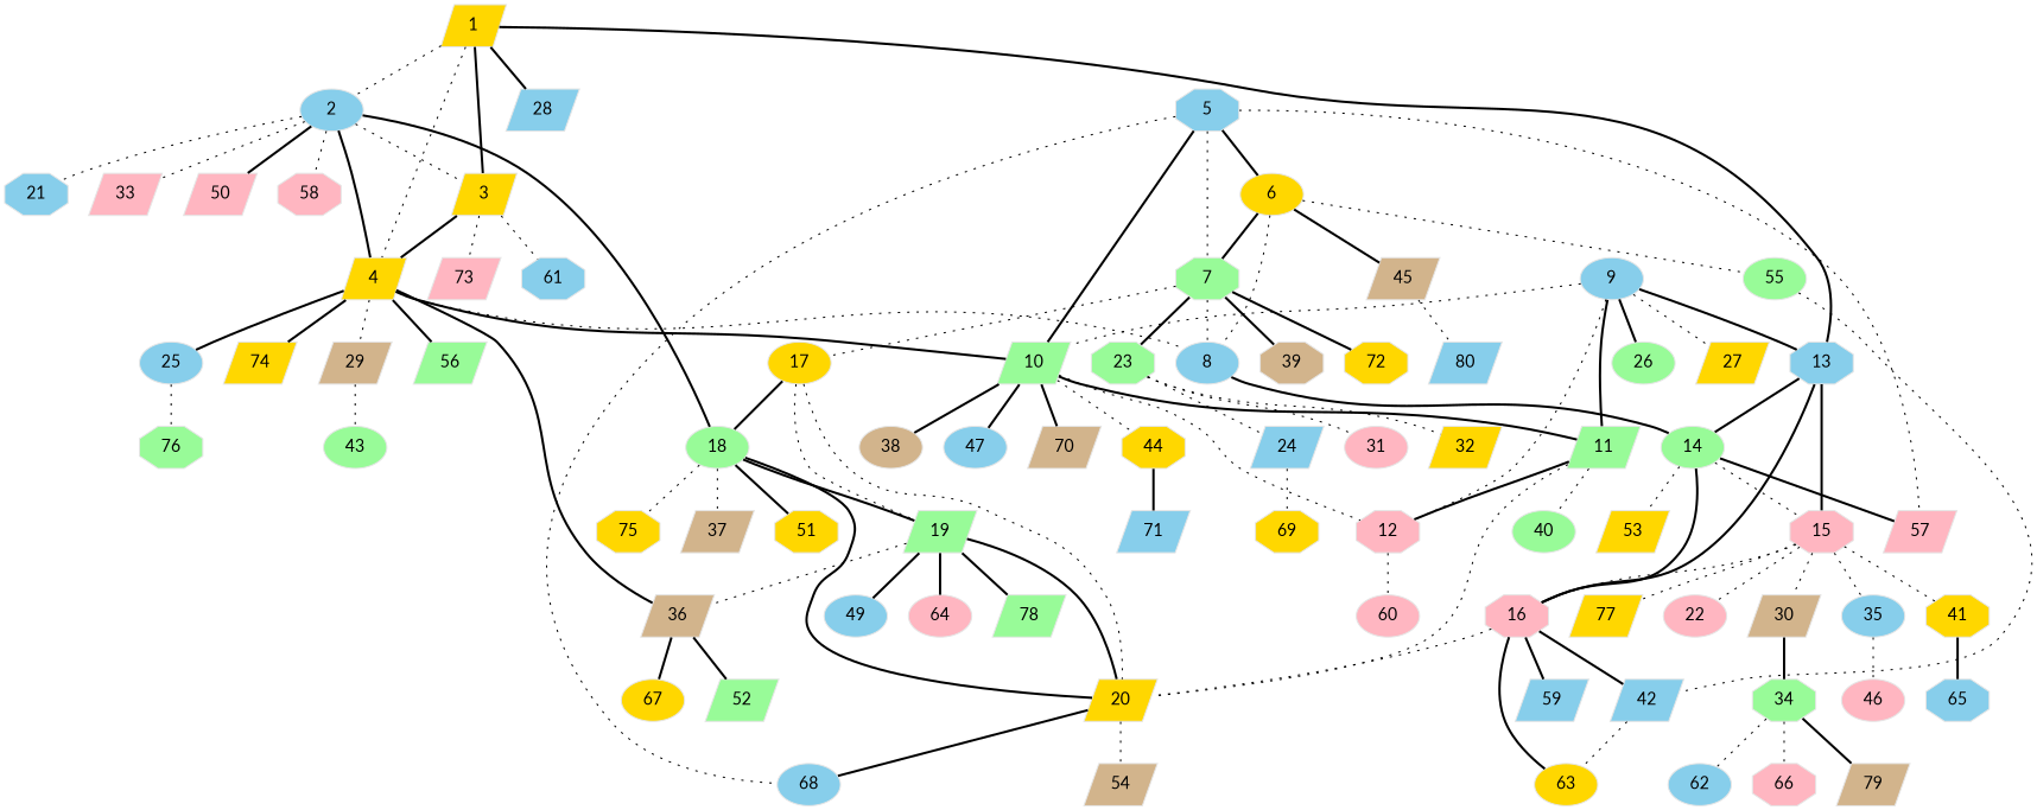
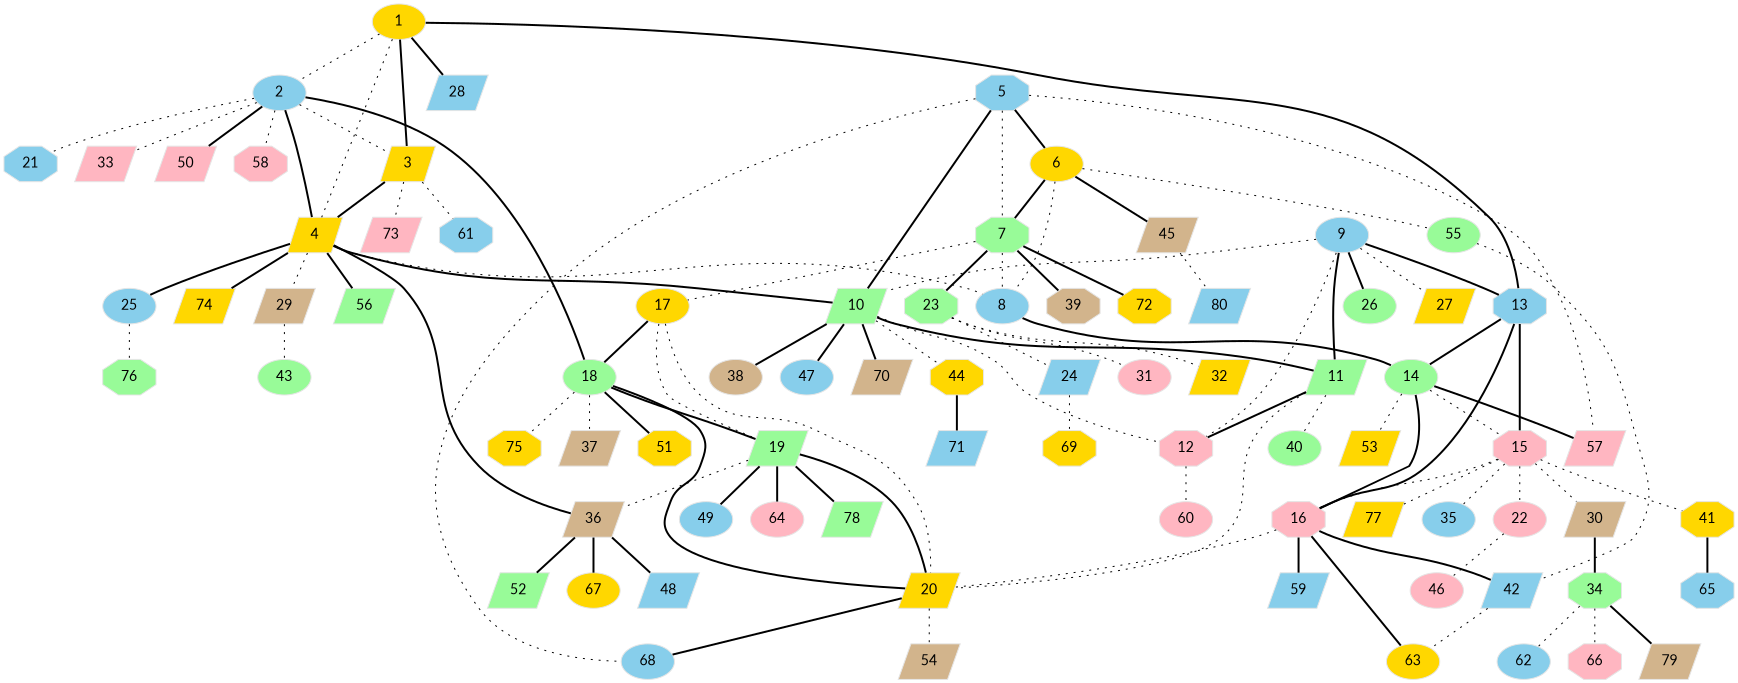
  graph {
    fontname=Lato
    node [color=gray90 fillcolor=skyblue fontname=Lato shape=parallelogram style=filled]
    edge [fontname=Lato style=dotted]
-   1 [fillcolor=gold]
+   1 [fillcolor=gold shape=ellipse]
    2 [shape=ellipse]
    3 [fillcolor=gold]
    4 [fillcolor=gold]
    13 [shape=octagon]
    28
    18 [fillcolor=palegreen shape=ellipse]
    21 [shape=octagon]
    33 [fillcolor=lightpink]
    50 [fillcolor=lightpink]
    58 [fillcolor=lightpink shape=octagon]
    61 [shape=octagon]
    73 [fillcolor=lightpink]
    8 [shape=ellipse]
    10 [fillcolor=palegreen]
    25 [shape=ellipse]
    29 [fillcolor=tan]
    36 [fillcolor=tan]
    56 [fillcolor=palegreen]
    74 [fillcolor=gold]
    14 [fillcolor=palegreen shape=ellipse]
    15 [fillcolor=lightpink shape=octagon]
    16 [fillcolor=lightpink shape=octagon]
    20 [fillcolor=gold]
    19 [fillcolor=palegreen]
    37 [fillcolor=tan]
    51 [fillcolor=gold shape=octagon]
    75 [fillcolor=gold shape=octagon]
    11 [fillcolor=palegreen]
    12 [fillcolor=lightpink shape=octagon]
    38 [fillcolor=tan shape=ellipse]
    44 [fillcolor=gold shape=octagon]
    47 [shape=ellipse]
    70 [fillcolor=tan]
    76 [fillcolor=palegreen shape=octagon]
    43 [fillcolor=palegreen shape=ellipse]
+   48
    52 [fillcolor=palegreen]
    67 [fillcolor=gold shape=ellipse]
    5 [shape=octagon]
    6 [fillcolor=gold shape=ellipse]
    7 [fillcolor=palegreen shape=octagon]
    57 [fillcolor=lightpink]
    68 [shape=ellipse]
    45 [fillcolor=tan]
    55 [fillcolor=palegreen shape=ellipse]
    17 [fillcolor=gold shape=ellipse]
    23 [fillcolor=palegreen shape=octagon]
    39 [fillcolor=tan shape=octagon]
    72 [fillcolor=gold shape=octagon]
    63 [fillcolor=gold shape=ellipse]
    42
    80
    24
    31 [fillcolor=lightpink shape=ellipse]
    32 [fillcolor=gold]
    53 [fillcolor=gold]
    9 [shape=ellipse]
    26 [fillcolor=palegreen shape=ellipse]
    27 [fillcolor=gold]
    40 [fillcolor=palegreen shape=ellipse]
    60 [fillcolor=lightpink shape=ellipse]
    71
    54 [fillcolor=tan]
    22 [fillcolor=lightpink shape=ellipse]
    30 [fillcolor=tan]
    35 [shape=ellipse]
    41 [fillcolor=gold shape=octagon]
    77 [fillcolor=gold]
    59
    46 [fillcolor=lightpink shape=ellipse]
    34 [fillcolor=palegreen shape=octagon]
    65 [shape=octagon]
    49 [shape=ellipse]
    64 [fillcolor=lightpink shape=ellipse]
    78 [fillcolor=palegreen]
    69 [fillcolor=gold shape=octagon]
    62 [shape=ellipse]
    66 [fillcolor=lightpink shape=octagon]
    79 [fillcolor=tan]
    1 -- 2
    1 -- 3 [style=bold]
    1 -- 4
    1 -- 13 [style=bold]
    1 -- 28 [style=bold]
    2 -- 3
    2 -- 4 [style=bold]
    2 -- 18 [style=bold]
    2 -- 21
    2 -- 33
    2 -- 50 [style=bold]
    2 -- 58
    3 -- 4 [style=bold]
    3 -- 61
    3 -- 73
    4 -- 8
    4 -- 10 [style=bold]
    4 -- 25 [style=bold]
    4 -- 29
    4 -- 36 [style=bold]
    4 -- 56 [style=bold]
    4 -- 74 [style=bold]
    13 -- 14 [style=bold]
    13 -- 15 [style=bold]
    13 -- 16 [style=bold]
    18 -- 20 [style=bold]
    18 -- 19 [style=bold]
    18 -- 37
    18 -- 51 [style=bold]
    18 -- 75
    8 -- 14 [style=bold]
    10 -- 11 [style=bold]
    10 -- 12
    10 -- 38 [style=bold]
    10 -- 44
    10 -- 47 [style=bold]
    10 -- 70 [style=bold]
    25 -- 76
    29 -- 43
+   36 -- 48 [style=bold]
    36 -- 52 [style=bold]
    36 -- 67 [style=bold]
    14 -- 15
    14 -- 16 [style=bold]
    14 -- 57 [style=bold]
    14 -- 53
    15 -- 16
    15 -- 22
    15 -- 30
    15 -- 35
    15 -- 41
    15 -- 77
    16 -- 20
    16 -- 63 [style=bold]
    16 -- 42 [style=bold]
    16 -- 59 [style=bold]
    20 -- 68 [style=bold]
    20 -- 54
    19 -- 36
    19 -- 20 [style=bold]
    19 -- 49 [style=bold]
    19 -- 64 [style=bold]
    19 -- 78 [style=bold]
    11 -- 20
    11 -- 12 [style=bold]
    11 -- 40
    12 -- 60
    44 -- 71 [style=bold]
    5 -- 10 [style=bold]
    5 -- 6 [style=bold]
    5 -- 7
    5 -- 57
    5 -- 68
    6 -- 8
    6 -- 7 [style=bold]
    6 -- 45 [style=bold]
    6 -- 55
    7 -- 8
    7 -- 17
    7 -- 23 [style=bold]
    7 -- 39 [style=bold]
    7 -- 72 [style=bold]
    45 -- 80
    55 -- 42
    17 -- 18 [style=bold]
    17 -- 20
    17 -- 19
    23 -- 24
    23 -- 31
    23 -- 32
    42 -- 63
    24 -- 69
    9 -- 13 [style=bold]
    9 -- 10
    9 -- 11 [style=bold]
    9 -- 12
    9 -- 26 [style=bold]
    9 -- 27
-   35 -- 46
+   22 -- 46
    30 -- 34 [style=bold]
    41 -- 65 [style=bold]
    34 -- 62
    34 -- 66
    34 -- 79 [style=bold]
  }
